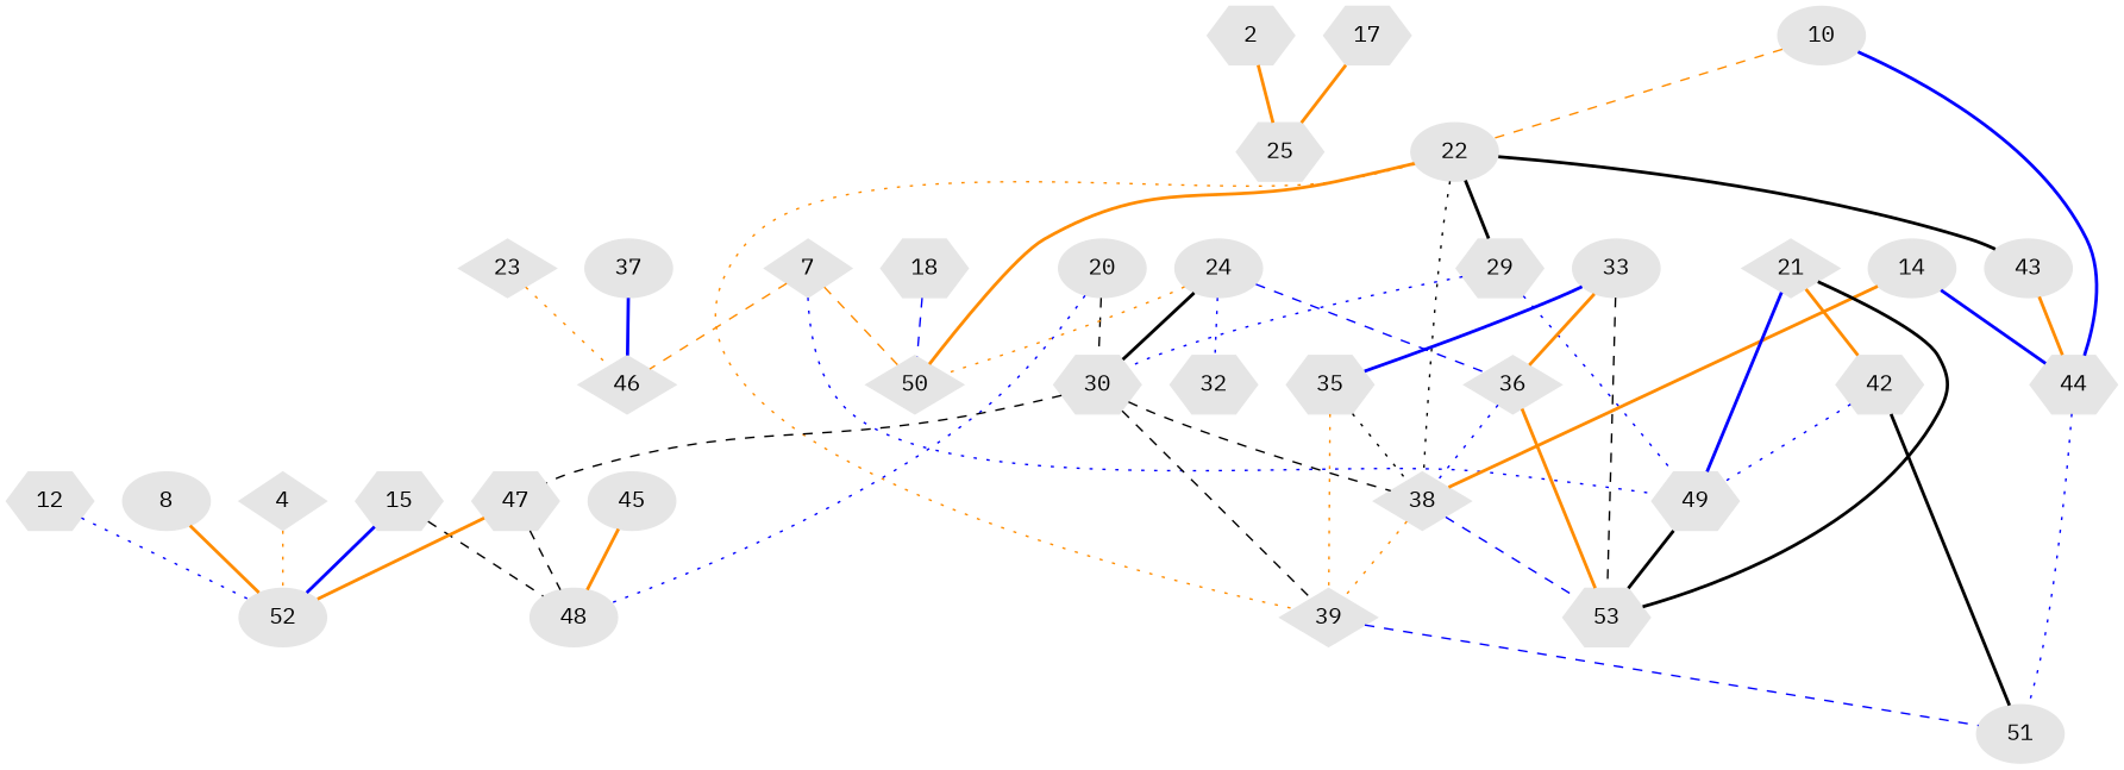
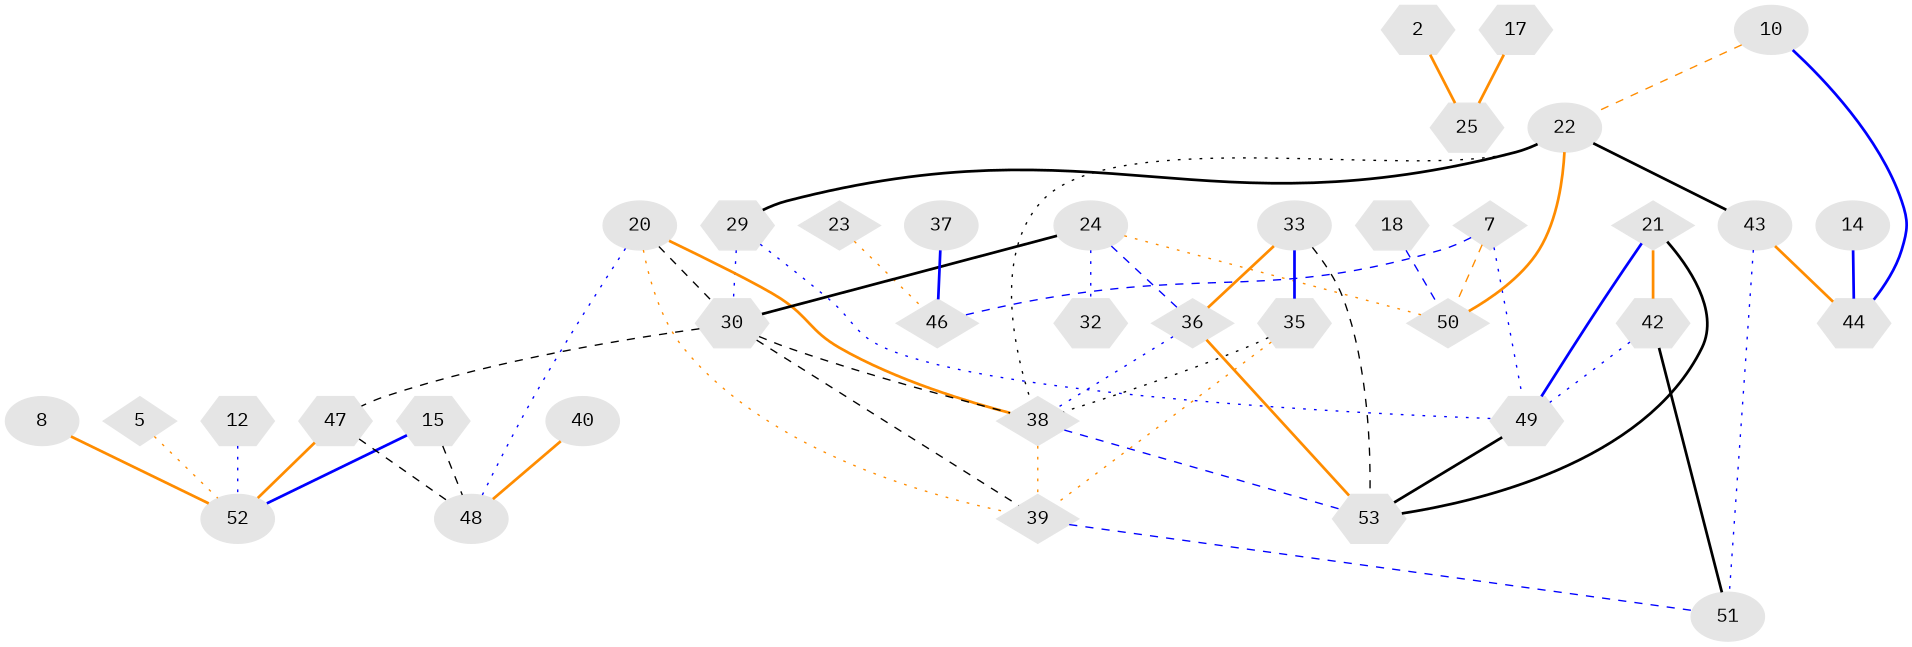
  graph {
    fontname="IBM Plex Mono"
    node [color=gray90 fontname="IBM Plex Mono" shape=hexagon style=filled]
    edge [color=darkorange fontname="IBM Plex Mono" style=bold weight=1.0]
    2
    25
    n3 [label=8 shape=ellipse]
    52 [shape=ellipse]
-   4 [shape=diamond]
+   4 [shape=diamond label=5]
    7 [shape=diamond]
    46 [shape=diamond]
    49
    50 [shape=diamond]
    53
    10 [shape=ellipse]
    22 [shape=ellipse]
    44
    38 [shape=diamond]
    29
    43 [shape=ellipse]
    51 [shape=ellipse]
    12
    14 [shape=ellipse]
    39 [shape=diamond]
    15
    48 [shape=ellipse]
    17
    18
    20 [shape=ellipse]
    30
    47
    21 [shape=diamond]
    42
    23 [shape=diamond]
    24 [shape=ellipse]
    32
    36 [shape=diamond]
    33 [shape=ellipse]
    35
    37 [shape=ellipse]
-   40 [shape=ellipse label=45]
+   40 [shape=ellipse]
    2 -- 25
    n3 -- 52
    4 -- 52 [style=dotted]
-   7 -- 46 [style=dashed]
+   7 -- 46 [color=blue style=dashed]
    7 -- 49 [color=blue style=dotted]
    7 -- 50 [style=dashed]
    49 -- 53 [color=black]
    10 -- 22 [style=dashed]
    10 -- 44 [color=blue]
    22 -- 50
    22 -- 38 [color=black style=dotted]
    22 -- 29 [color=black]
    22 -- 43 [color=black]
-   44 -- 51 [color=blue style=dotted]
+   43 -- 51 [color=blue style=dotted]
    38 -- 53 [color=blue style=dashed]
    38 -- 39 [style=dotted]
    29 -- 49 [color=blue style=dotted]
    29 -- 30 [color=blue style=dotted]
    43 -- 44
    12 -- 52 [color=blue style=dotted]
    14 -- 44 [color=blue]
-   14 -- 38
+   20 -- 38
    39 -- 51 [color=blue style=dashed]
    15 -- 52 [color=blue]
    15 -- 48 [color=black style=dashed]
    17 -- 25
    18 -- 50 [color=blue style=dashed]
-   22 -- 39 [style=dotted]
+   20 -- 39 [style=dotted]
    20 -- 48 [color=blue style=dotted]
    20 -- 30 [color=black style=dashed]
    30 -- 38 [color=black style=dashed]
    30 -- 39 [color=black style=dashed]
    30 -- 47 [color=black style=dashed]
    47 -- 52
    47 -- 48 [color=black style=dashed]
    21 -- 49 [color=blue]
    21 -- 53 [color=black]
    21 -- 42
    42 -- 49 [color=blue style=dotted]
    42 -- 51 [color=black]
    23 -- 46 [style=dotted]
    24 -- 50 [style=dotted]
    24 -- 30 [color=black weight=2.0]
    24 -- 32 [color=blue style=dotted]
    24 -- 36 [color=blue style=dashed]
    36 -- 53
    36 -- 38 [color=blue style=dotted]
    33 -- 53 [color=black style=dashed]
    33 -- 36
    33 -- 35 [color=blue weight=2.0]
    35 -- 38 [color=black style=dotted]
    35 -- 39 [style=dotted]
    37 -- 46 [color=blue]
    40 -- 48
  }
